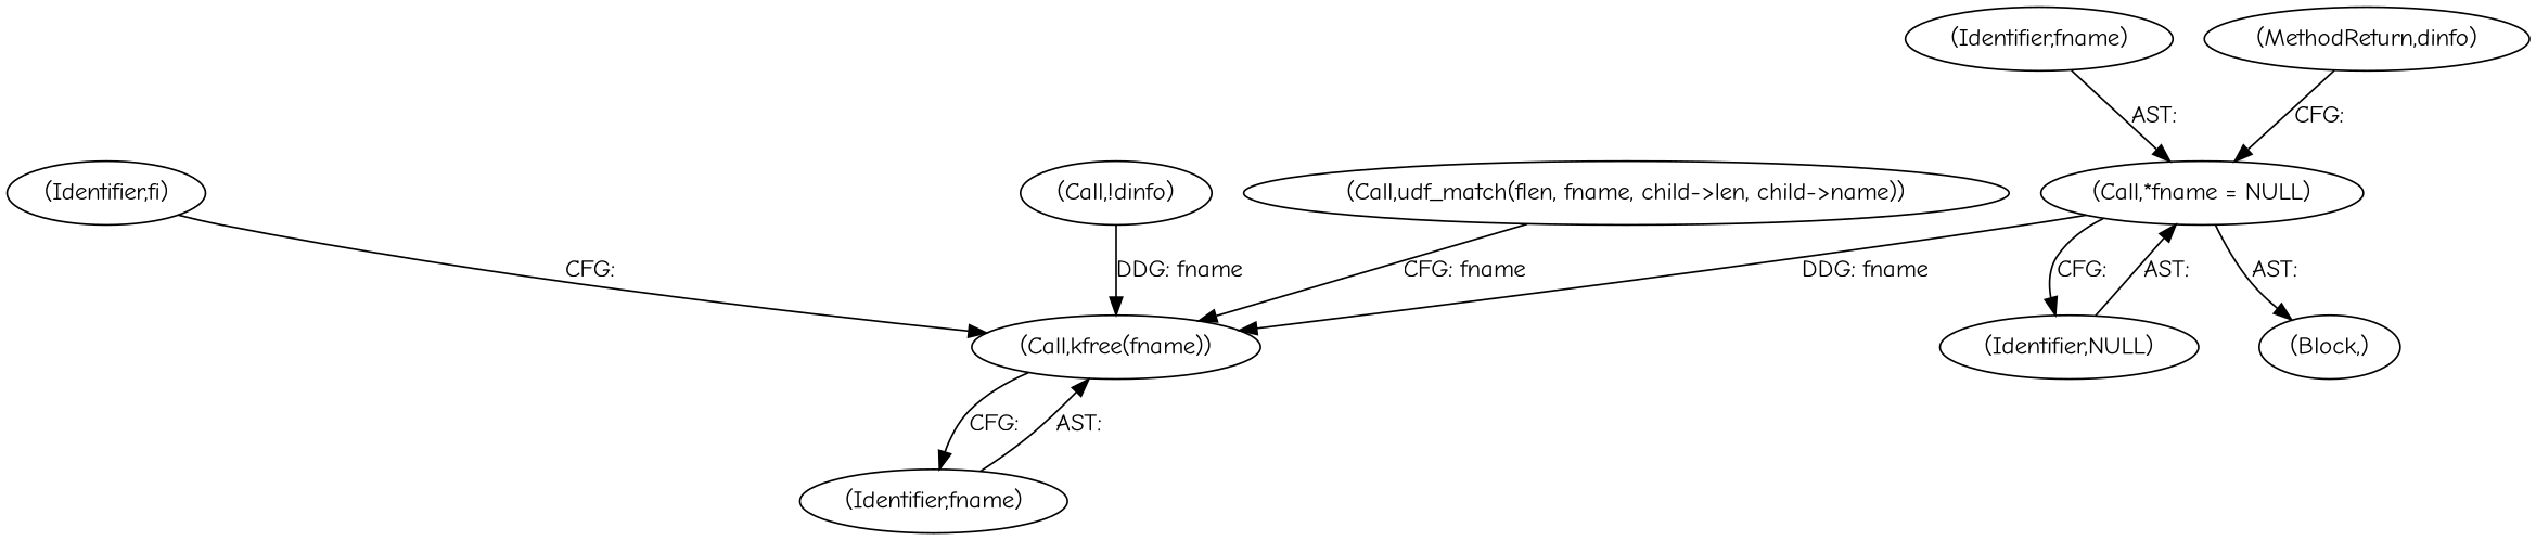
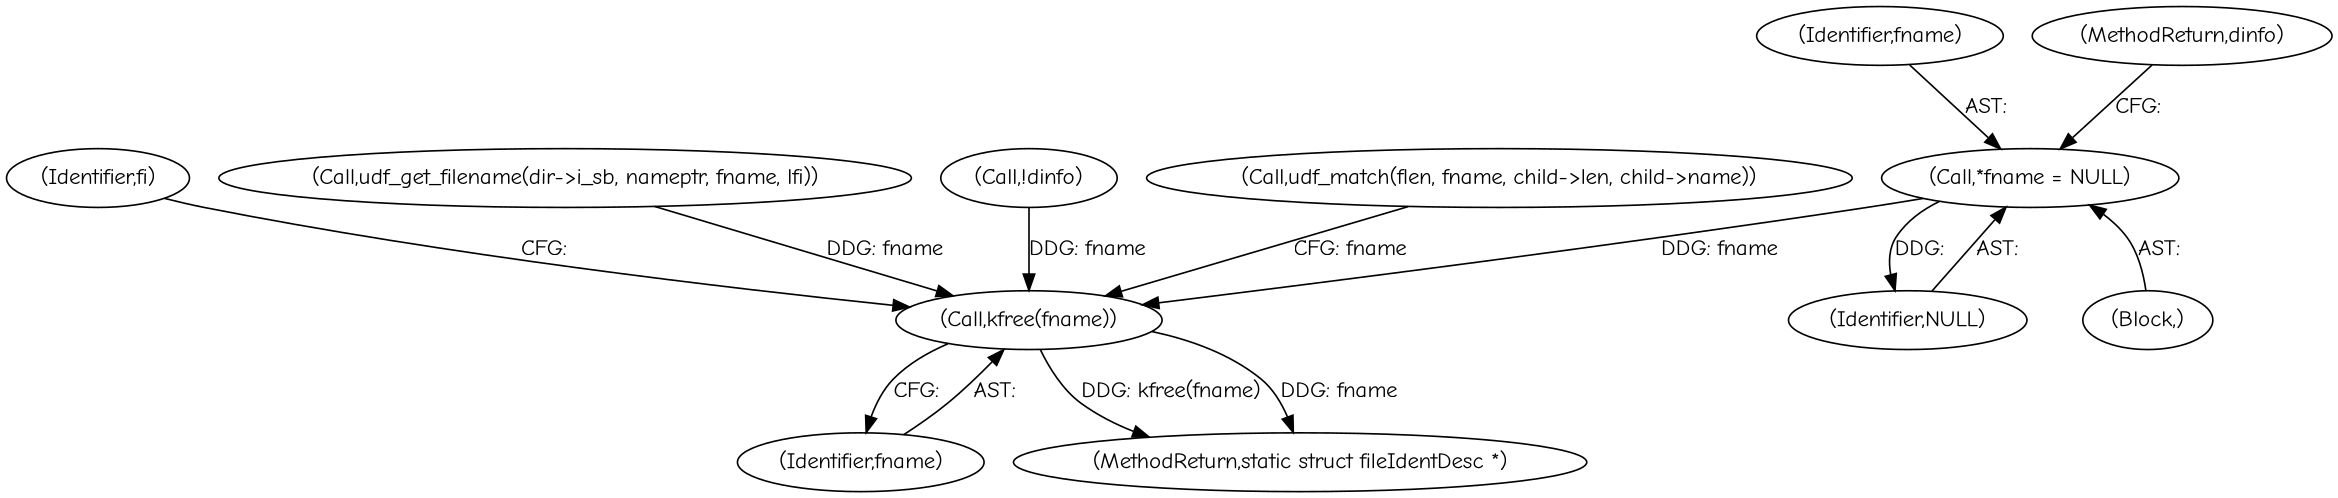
  digraph {
    fontname="Comic Neue"
    node [fontname="Comic Neue"]
    edge [fontname="Comic Neue"]
    n1 [label="(Call,*fname = NULL)"]
    n2 [label="(Call,kfree(fname))"]
    n3 [label="(Identifier,NULL)"]
    n4 [label="(Block,)"]
    n5 [label="(Identifier,fname)"]
+   n6 [label="(MethodReturn,static struct fileIdentDesc *)"]
    n7 [label="(Identifier,fi)"]
    n8 [label="(Identifier,fname)"]
+   n9 [label="(Call,udf_get_filename(dir->i_sb, nameptr, fname, lfi))"]
    n10 [label="(Call,!dinfo)"]
    n11 [label="(Call,udf_match(flen, fname, child->len, child->name))"]
    n12 [label="(MethodReturn,dinfo)"]
    n1 -> n2 [label="DDG: fname"]
-   n1 -> n3 [label="CFG: "]
-   n1 -> n4 [label="AST: "]
+   n1 -> n3 [label="DDG: "]
+   n4 -> n1 [label="AST: "]
    n2 -> n5 [label="CFG: "]
+   n2 -> n6 [label="DDG: kfree(fname)"]
+   n2 -> n6 [label="DDG: fname"]
    n3 -> n1 [label="AST: "]
    n5 -> n2 [label="AST: "]
    n7 -> n2 [label="CFG: "]
    n8 -> n1 [label="AST: "]
+   n9 -> n2 [label="DDG: fname"]
    n10 -> n2 [label="DDG: fname"]
    n11 -> n2 [label="CFG: fname"]
    n12 -> n1 [label="CFG: "]
  }
